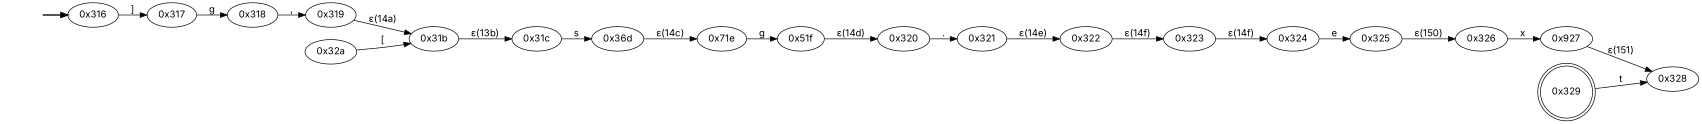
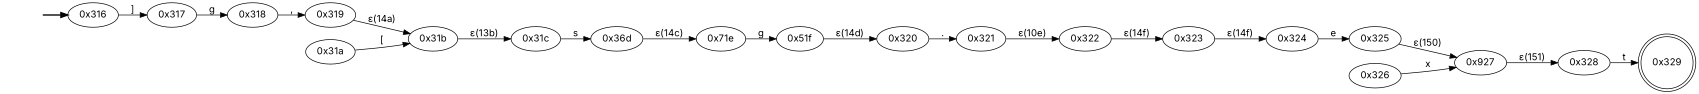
  digraph {
    fontname=Inter
    rankdir=LR
    node [fontname=Inter]
    edge [fontname=Inter]
    fake [style=invisible]
    "0x316" [root=true]
    "0x317"
    "0x318"
    "0x319"
    "0x31b"
-   "0x31a" [label="0x32a"]
+   "0x31a"
    "0x31c"
    n9 [label="0x36d"]
    n10 [label="0x71e"]
    n11 [label="0x51f"]
    "0x320"
    "0x321"
    "0x322"
    "0x323"
    "0x324"
    "0x325"
    "0x326"
    n19 [label="0x927"]
    "0x328"
    "0x329" [shape=doublecircle]
    fake -> "0x316" [style=bold]
    "0x316" -> "0x317" [label="]"]
    "0x317" -> "0x318" [label=g]
    "0x318" -> "0x319" [label=","]
    "0x319" -> "0x31b" [label="ε(14a)"]
    "0x31b" -> "0x31c" [label="ε(13b)"]
    "0x31a" -> "0x31b" [label="["]
    "0x31c" -> n9 [label=s]
    n9 -> n10 [label="ε(14c)"]
    n10 -> n11 [label=g]
    n11 -> "0x320" [label="ε(14d)"]
    "0x320" -> "0x321" [label="."]
-   "0x321" -> "0x322" [label="ε(14e)"]
+   "0x321" -> "0x322" [label="ε(10e)"]
    "0x322" -> "0x323" [label="ε(14f)"]
    "0x323" -> "0x324" [label="ε(14f)"]
    "0x324" -> "0x325" [label=e]
-   "0x325" -> "0x326" [label="ε(150)"]
+   "0x325" -> n19 [label="ε(150)"]
    "0x326" -> n19 [label=x]
    n19 -> "0x328" [label="ε(151)"]
-   "0x329" -> "0x328" [label=t]
+   "0x328" -> "0x329" [label=t]
  }
